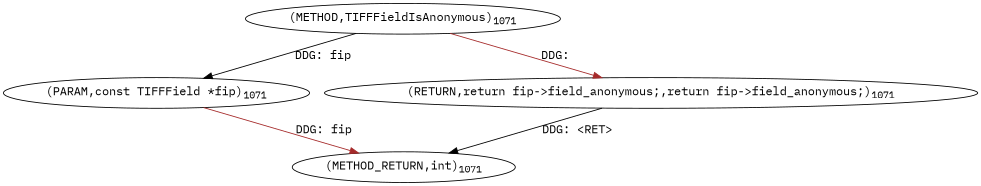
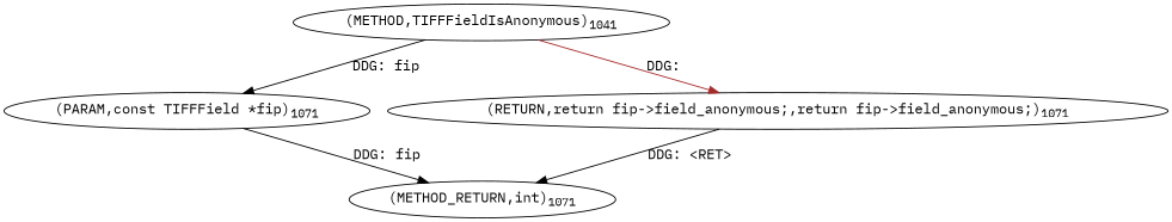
  digraph {
    fontname="IBM Plex Mono"
    node [fontname="IBM Plex Mono"]
    edge [color=black fontname="IBM Plex Mono"]
-   n1 [label=<(METHOD,TIFFFieldIsAnonymous)<SUB>1071</SUB>>]
+   n1 [label=<(METHOD,TIFFFieldIsAnonymous)<SUB>1041</SUB>>]
    n2 [label=<(PARAM,const TIFFField *fip)<SUB>1071</SUB>>]
    n3 [label=<(RETURN,return fip-&gt;field_anonymous;,return fip-&gt;field_anonymous;)<SUB>1071</SUB>>]
    n4 [label=<(METHOD_RETURN,int)<SUB>1071</SUB>>]
    n1 -> n2 [label="DDG: fip"]
    n1 -> n3 [color=brown label="DDG: "]
-   n2 -> n4 [color=brown label="DDG: fip"]
+   n2 -> n4 [label="DDG: fip"]
    n3 -> n4 [label="DDG: &lt;RET&gt;"]
  }
